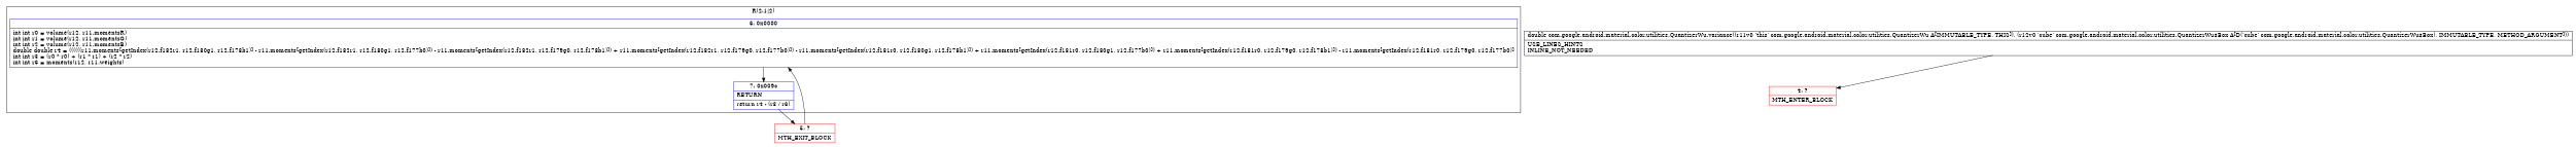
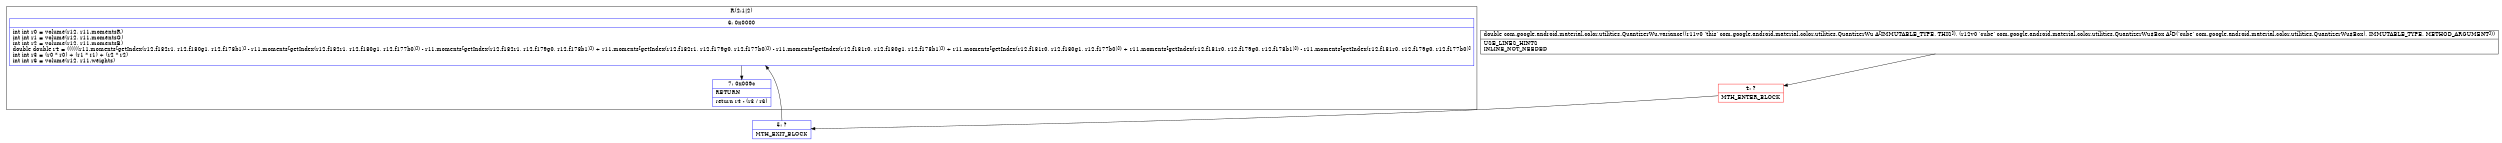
  digraph {
    node [color=blue shape=record]
-   n1 [label="{6\:\ 0x0000|int int r0 = volume(r12, r11.momentsR)\lint int r1 = volume(r12, r11.momentsG)\lint int r2 = volume(r12, r11.momentsB)\ldouble double r4 = ((((((r11.moments[getIndex(r12.f182r1, r12.f180g1, r12.f178b1)] \- r11.moments[getIndex(r12.f182r1, r12.f180g1, r12.f177b0)]) \- r11.moments[getIndex(r12.f182r1, r12.f179g0, r12.f178b1)]) + r11.moments[getIndex(r12.f182r1, r12.f179g0, r12.f177b0)]) \- r11.moments[getIndex(r12.f181r0, r12.f180g1, r12.f178b1)]) + r11.moments[getIndex(r12.f181r0, r12.f180g1, r12.f177b0)]) + r11.moments[getIndex(r12.f181r0, r12.f179g0, r12.f178b1)]) \- r11.moments[getIndex(r12.f181r0, r12.f179g0, r12.f177b0)]\lint int r3 = (r0 * r0) + (r1 * r1) + (r2 * r2)\lint int r6 = moments(r12, r11.weights)\l}"]
+   n1 [label="{6\:\ 0x0000|int int r0 = volume(r12, r11.momentsR)\lint int r1 = volume(r12, r11.momentsG)\lint int r2 = volume(r12, r11.momentsB)\ldouble double r4 = ((((((r11.moments[getIndex(r12.f182r1, r12.f180g1, r12.f178b1)] \- r11.moments[getIndex(r12.f182r1, r12.f180g1, r12.f177b0)]) \- r11.moments[getIndex(r12.f182r1, r12.f179g0, r12.f178b1)]) + r11.moments[getIndex(r12.f182r1, r12.f179g0, r12.f177b0)]) \- r11.moments[getIndex(r12.f181r0, r12.f180g1, r12.f178b1)]) + r11.moments[getIndex(r12.f181r0, r12.f180g1, r12.f177b0)]) + r11.moments[getIndex(r12.f181r0, r12.f179g0, r12.f178b1)]) \- r11.moments[getIndex(r12.f181r0, r12.f179g0, r12.f177b0)]\lint int r3 = (r0 * r0) + (r1 * r1) + (r2 * r2)\lint int r6 = volume(r12, r11.weights)\l}"]
    n2 [label="{7\:\ 0x009c|RETURN\l|return r4 \- (r3 \/ r6)\l}"]
-   n3 [color=red label="{5\:\ ?|MTH_EXIT_BLOCK\l}"]
+   n3 [label="{5\:\ ?|MTH_EXIT_BLOCK\l}"]
    n4 [color=red label="{4\:\ ?|MTH_ENTER_BLOCK\l}"]
    n5 [label="{double com.google.android.material.color.utilities.QuantizerWu.variance((r11v0 'this' com.google.android.material.color.utilities.QuantizerWu A[IMMUTABLE_TYPE, THIS]), (r12v0 'cube' com.google.android.material.color.utilities.QuantizerWu$Box A[D('cube' com.google.android.material.color.utilities.QuantizerWu$Box), IMMUTABLE_TYPE, METHOD_ARGUMENT]))  | USE_LINES_HINTS\lINLINE_NOT_NEEDED\l}" color=""]
    subgraph cluster_1 {
      label="R(2:1|2)"
      n1
      n2
    }
    n1 -> n2
-   n2 -> n3
+   n4 -> n3
    n3 -> n1
    n5 -> n4
  }
